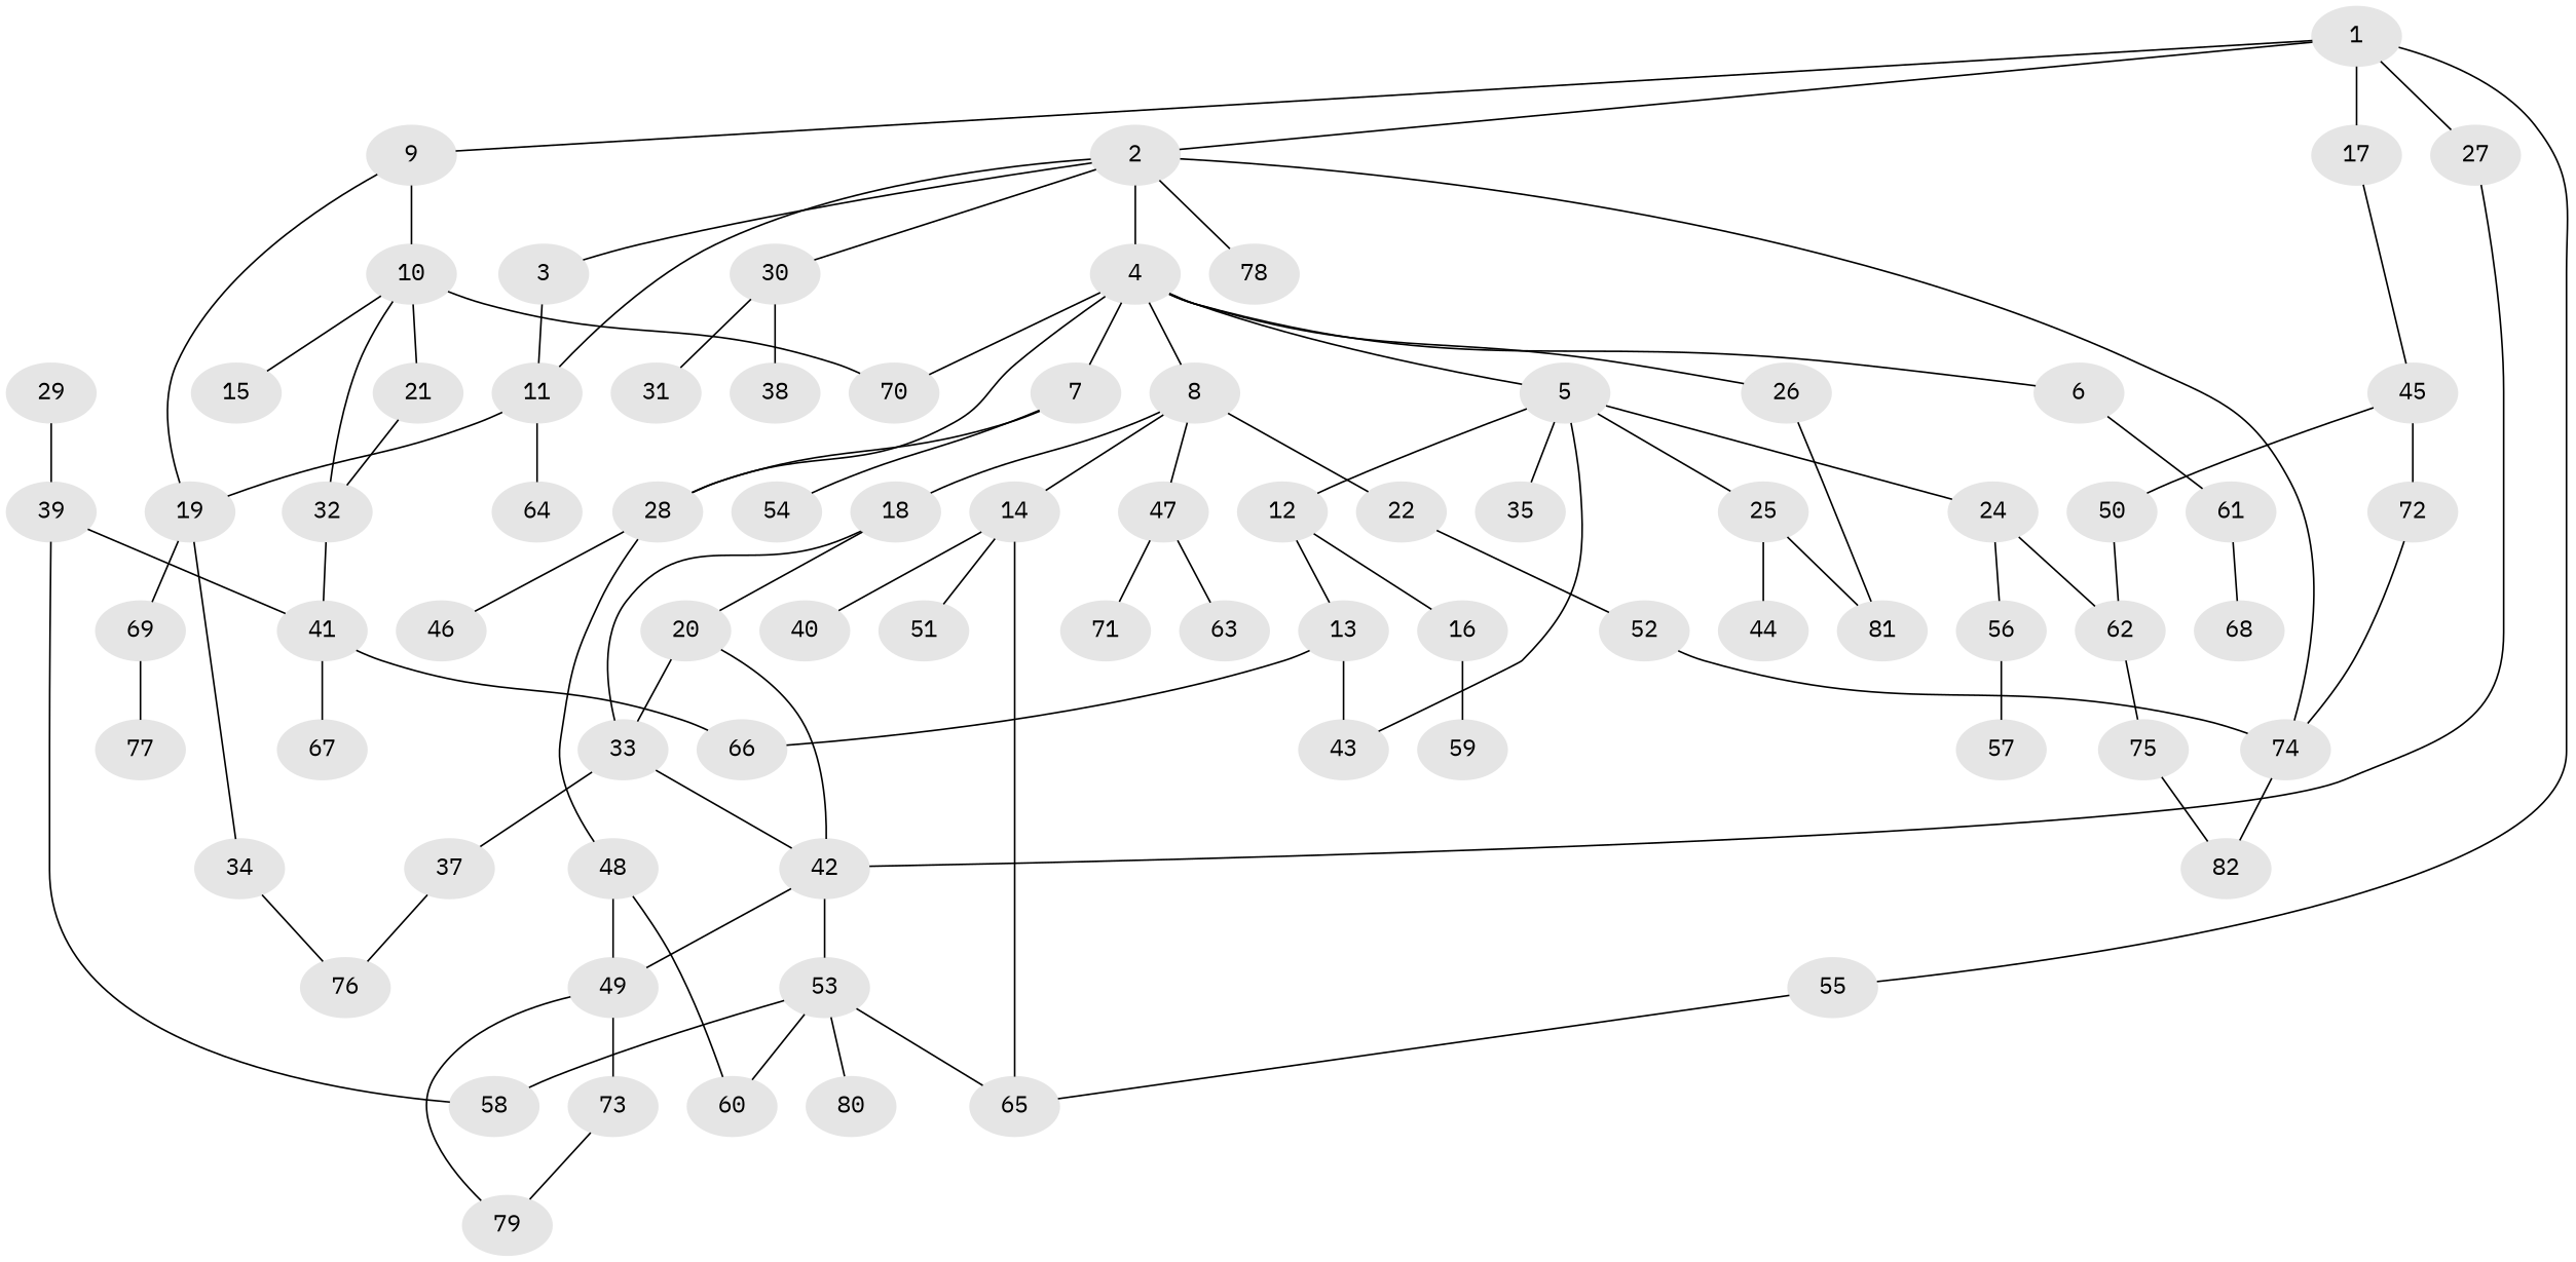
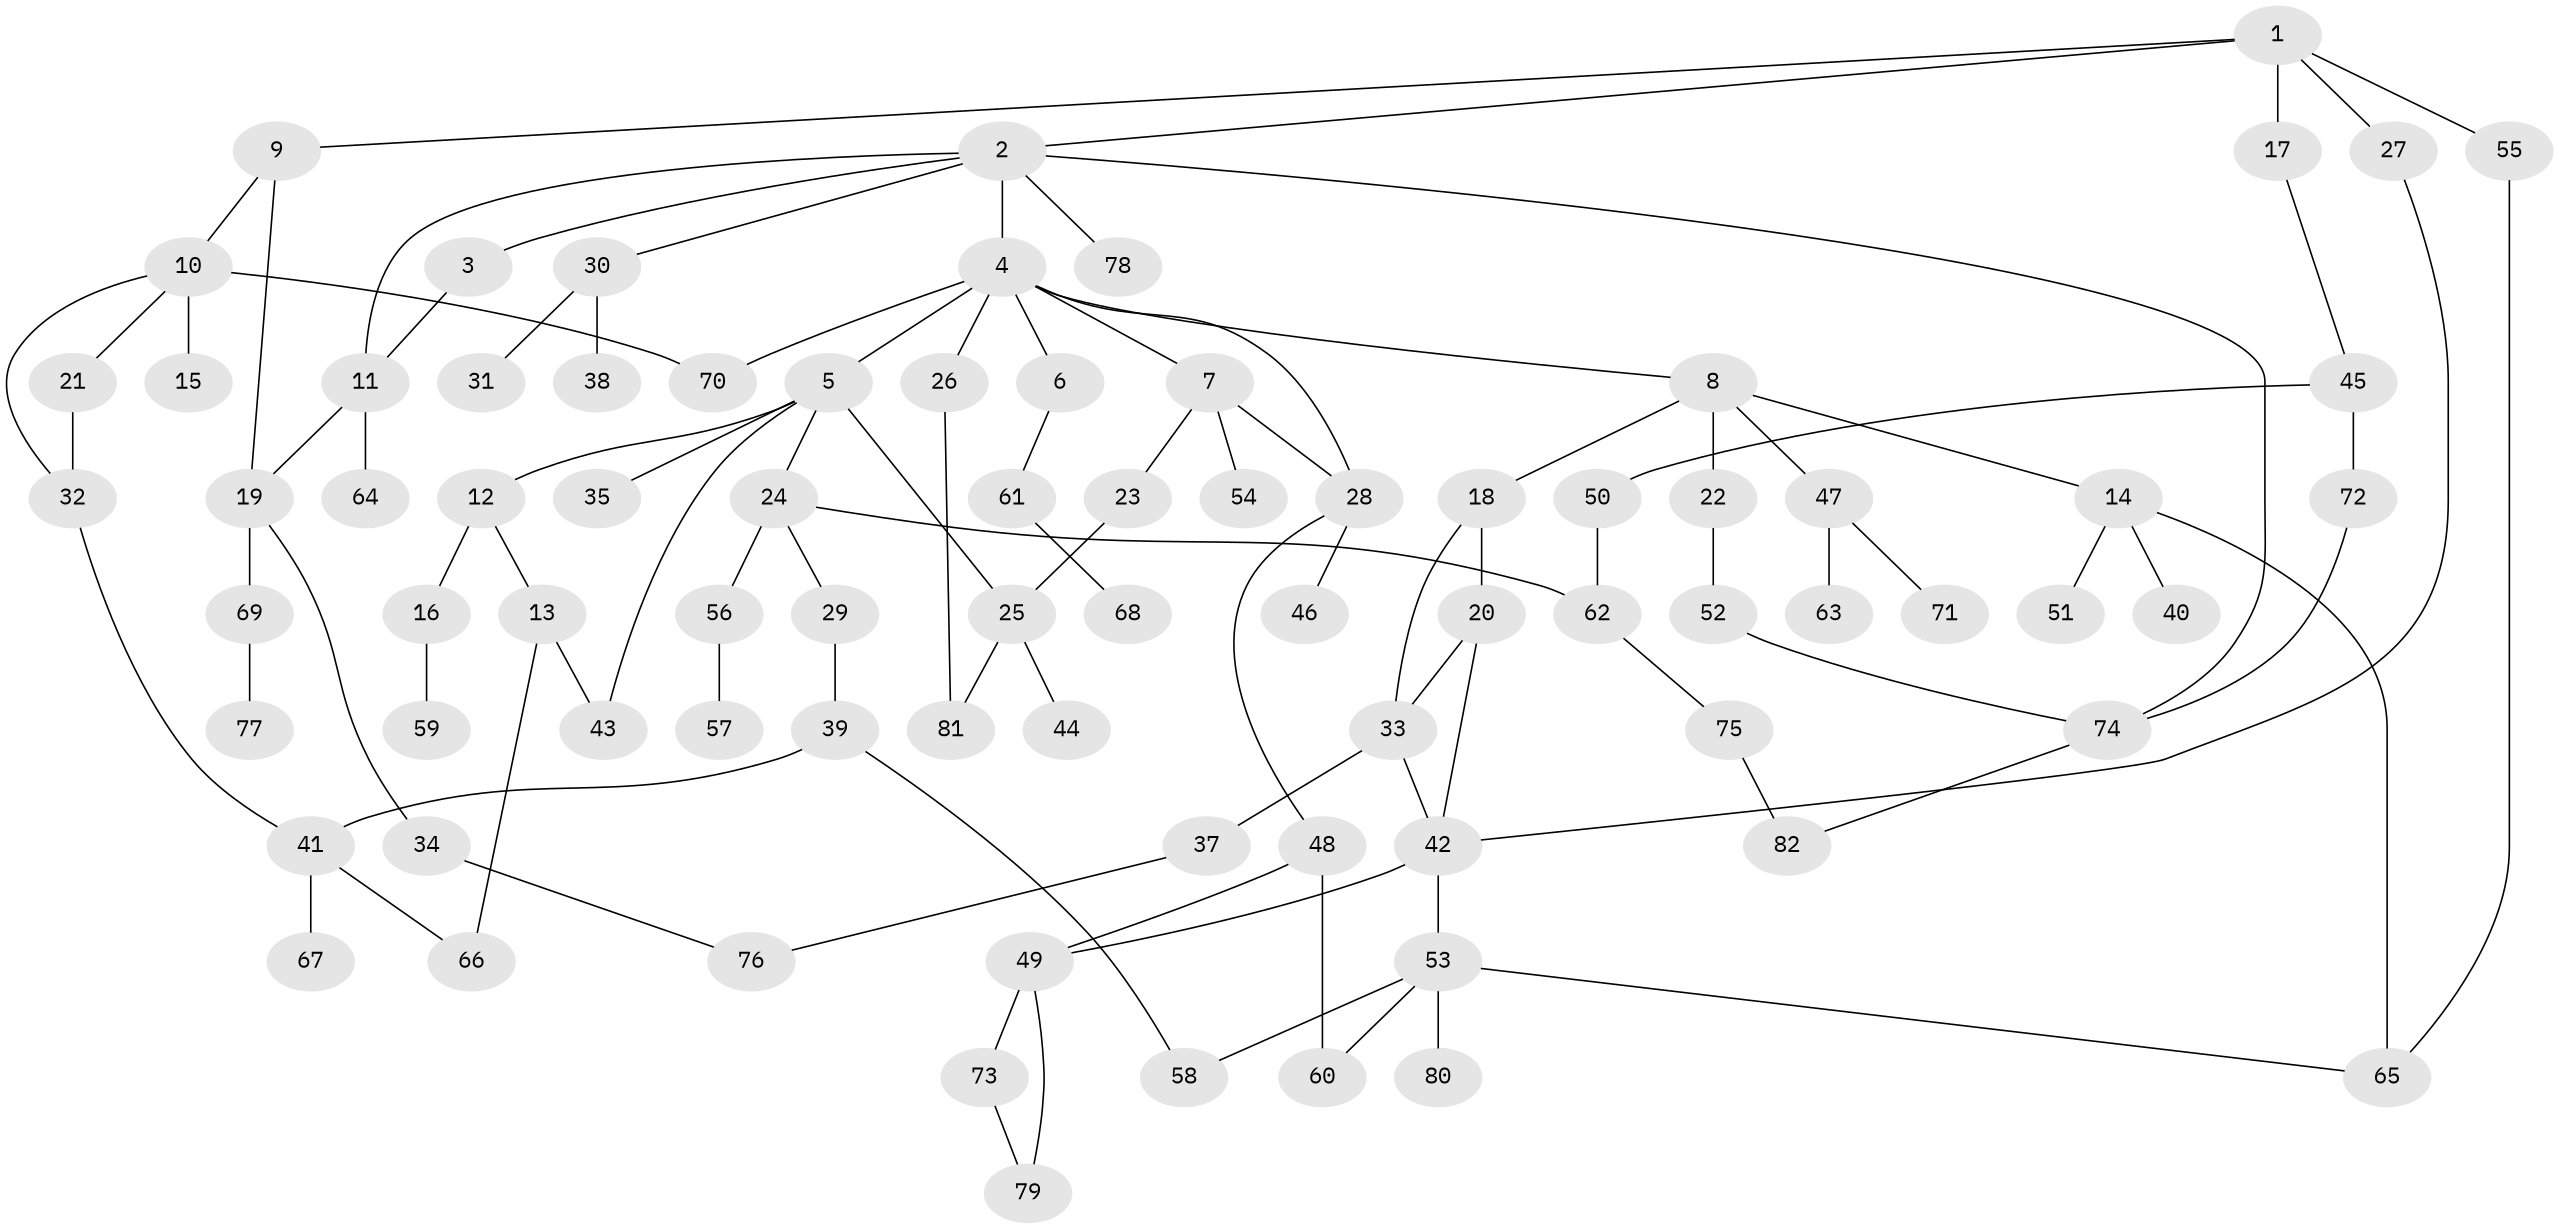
  graph {
    fontname="IBM Plex Mono"
    node [color=gray90 fontname="IBM Plex Mono" style=filled]
    edge [fontname="IBM Plex Mono"]
    1
    2
    9
    17
    27
    55
    3
    4
    11
    30
    74
    78
    10
    19
    45
    42
    65
    5
    6
    7
    8
    26
    28
    70
    64
    31
    38
    82
    21
    32
    12
    24
    25
    35
    43
    61
+   23
    54
    14
    18
    22
    47
    81
    46
    48
    13
    16
    29
    56
    62
    44
    68
    40
    51
    20
    33
    52
    71
    63
    15
    34
    69
    41
    66
    59
    50
    72
    37
    76
    77
    49
    53
    39
    57
    75
    60
    58
    67
    73
    79
    80
    1 -- 2
    1 -- 9
    1 -- 17
    1 -- 27
    1 -- 55
    2 -- 3
    2 -- 4
    2 -- 11
    2 -- 30
    2 -- 74
    2 -- 78
    9 -- 10
    9 -- 19
    17 -- 45
    27 -- 42
    55 -- 65
    3 -- 11
    4 -- 5
    4 -- 6
    4 -- 7
    4 -- 8
    4 -- 26
    4 -- 28
    4 -- 70
    11 -- 19
    11 -- 64
    30 -- 31
    30 -- 38
    74 -- 82
    10 -- 70
    10 -- 21
    10 -- 32
    10 -- 15
    19 -- 34
    19 -- 69
    45 -- 50
    45 -- 72
    42 -- 49
    42 -- 53
    5 -- 12
    5 -- 24
    5 -- 25
    5 -- 35
    5 -- 43
    6 -- 61
    7 -- 28
+   7 -- 23
    7 -- 54
    8 -- 14
    8 -- 18
    8 -- 22
    8 -- 47
    26 -- 81
    28 -- 46
    28 -- 48
    21 -- 32
    32 -- 41
    12 -- 13
    12 -- 16
+   24 -- 29
    24 -- 56
    24 -- 62
    25 -- 81
    25 -- 44
    61 -- 68
+   23 -- 25
    14 -- 65
    14 -- 40
    14 -- 51
    18 -- 20
    18 -- 33
    22 -- 52
    47 -- 71
    47 -- 63
    48 -- 49
    48 -- 60
    13 -- 43
    13 -- 66
    16 -- 59
    29 -- 39
    56 -- 57
    62 -- 75
    20 -- 42
    20 -- 33
    33 -- 42
    33 -- 37
    52 -- 74
    34 -- 76
    69 -- 77
    41 -- 66
    41 -- 67
    50 -- 62
    72 -- 74
    37 -- 76
    49 -- 73
    49 -- 79
    53 -- 65
    53 -- 60
    53 -- 58
    53 -- 80
    39 -- 41
    39 -- 58
    75 -- 82
    73 -- 79
  }
